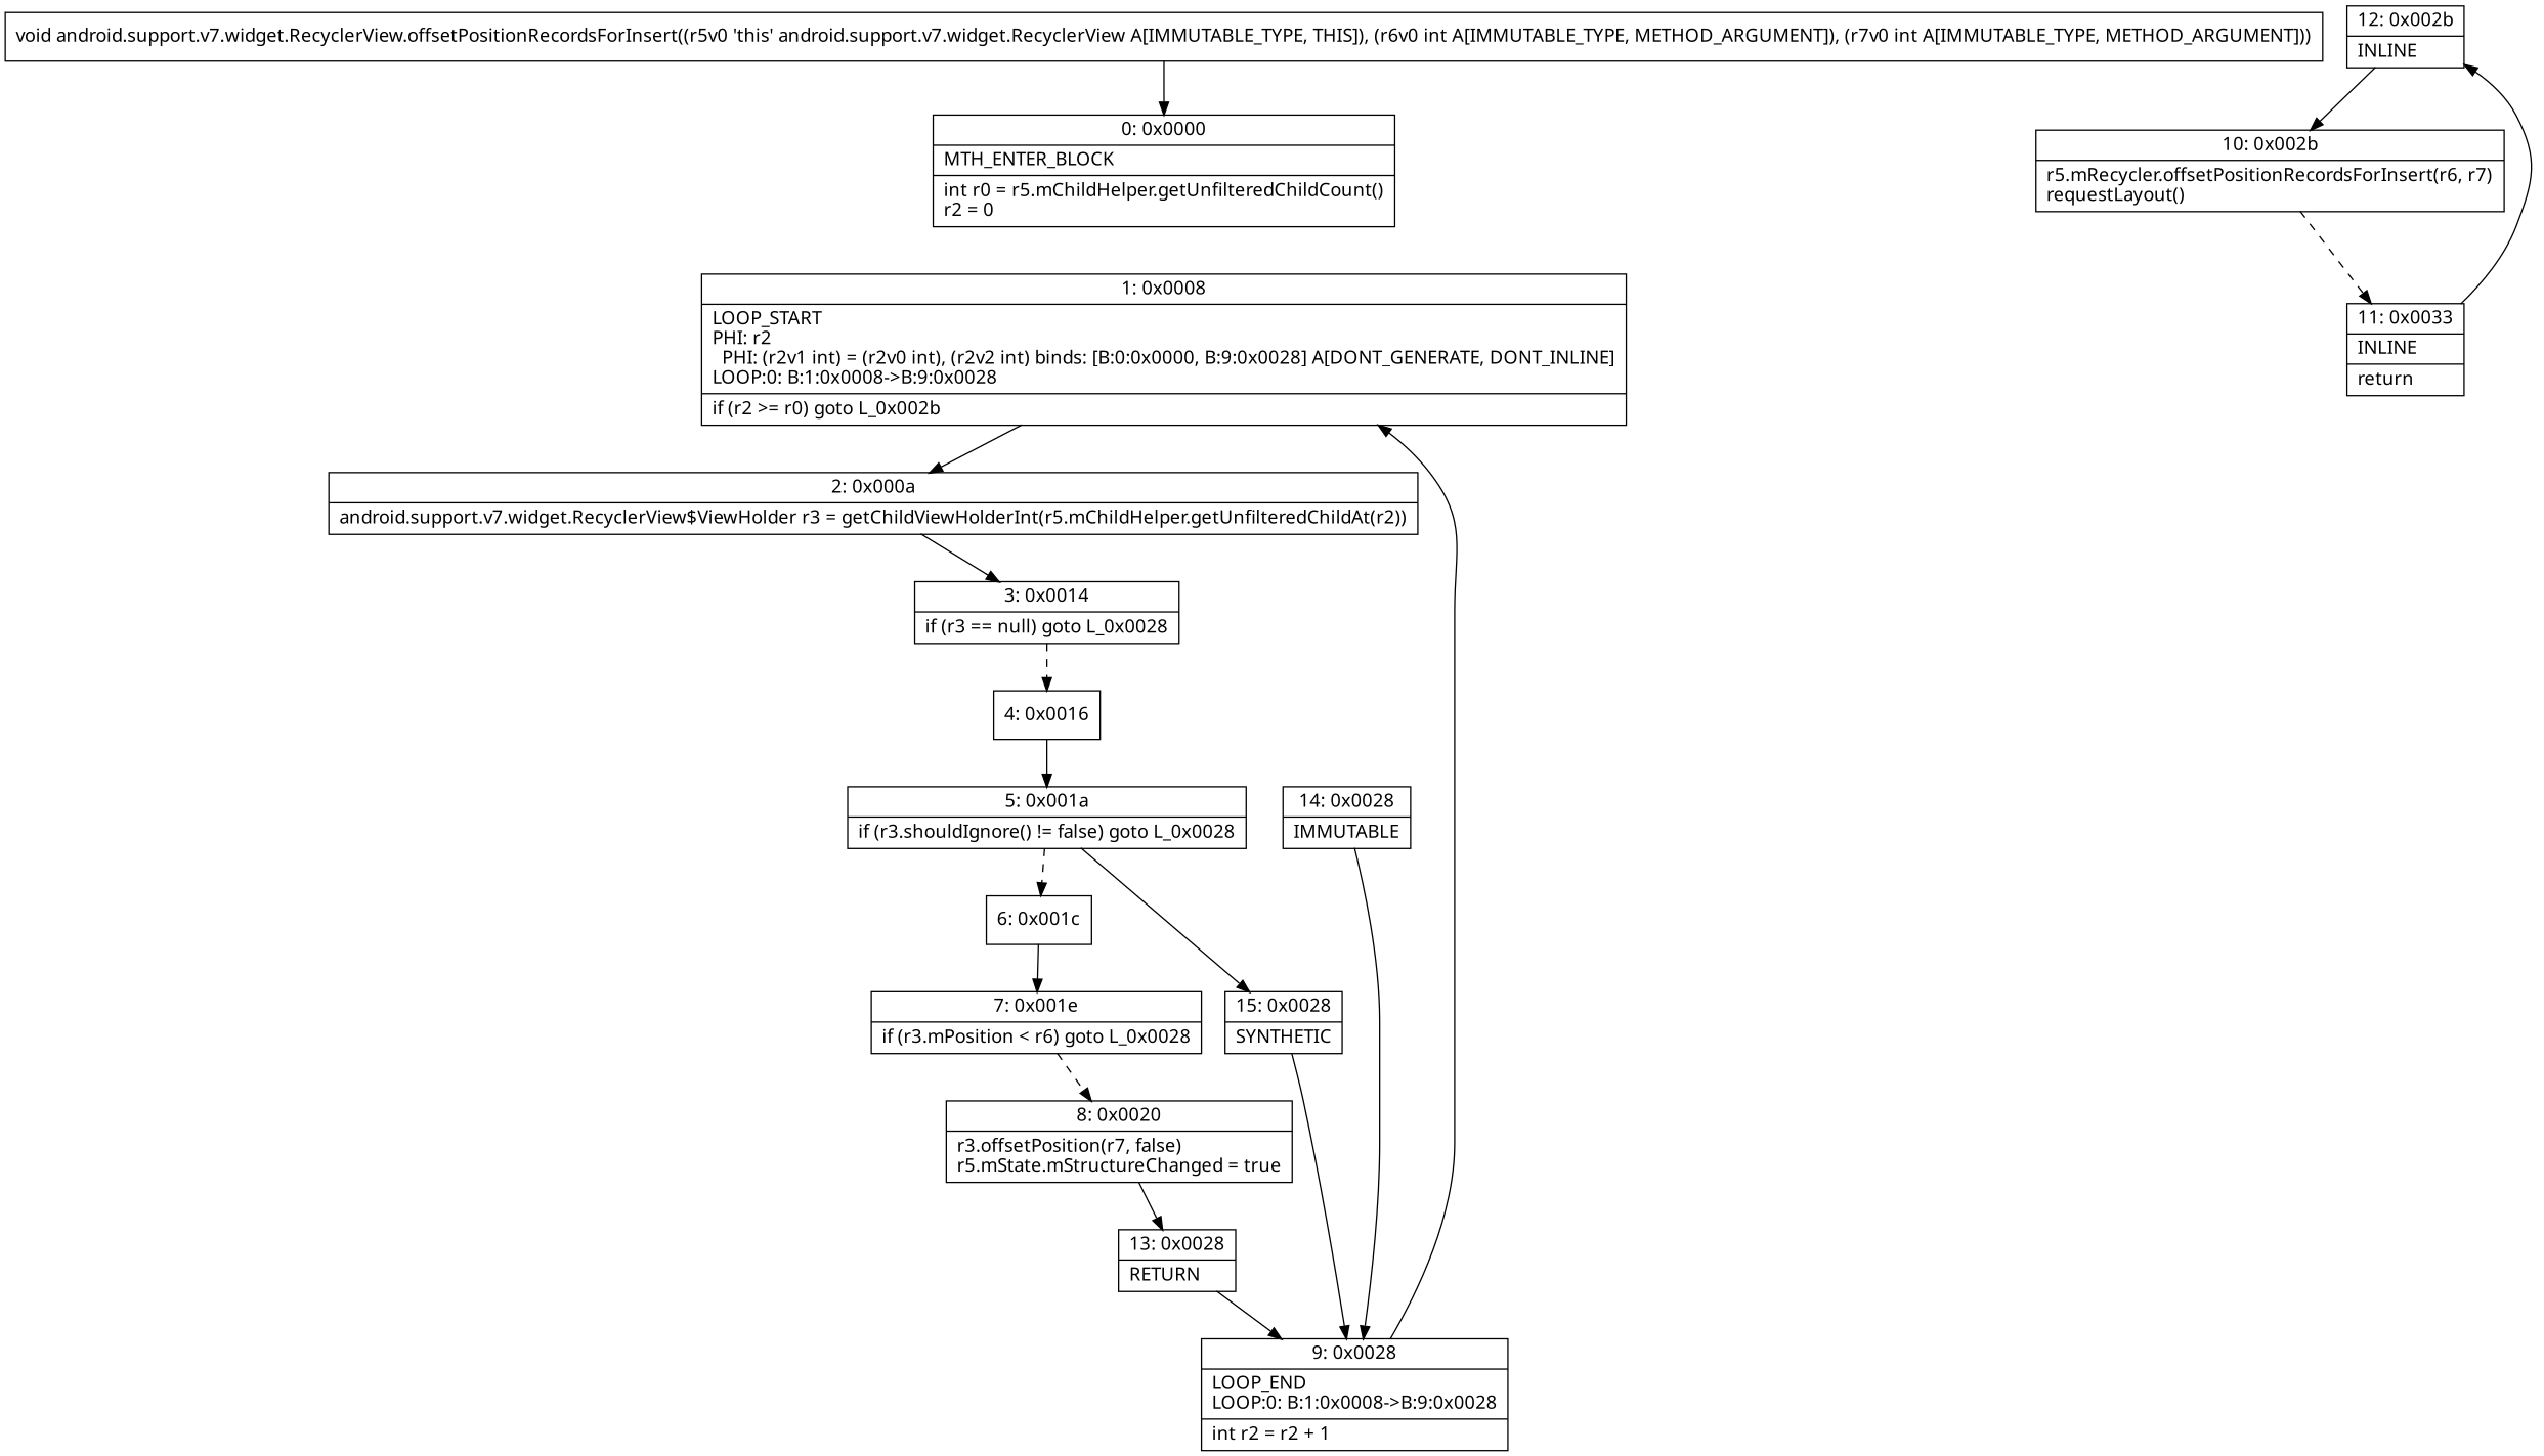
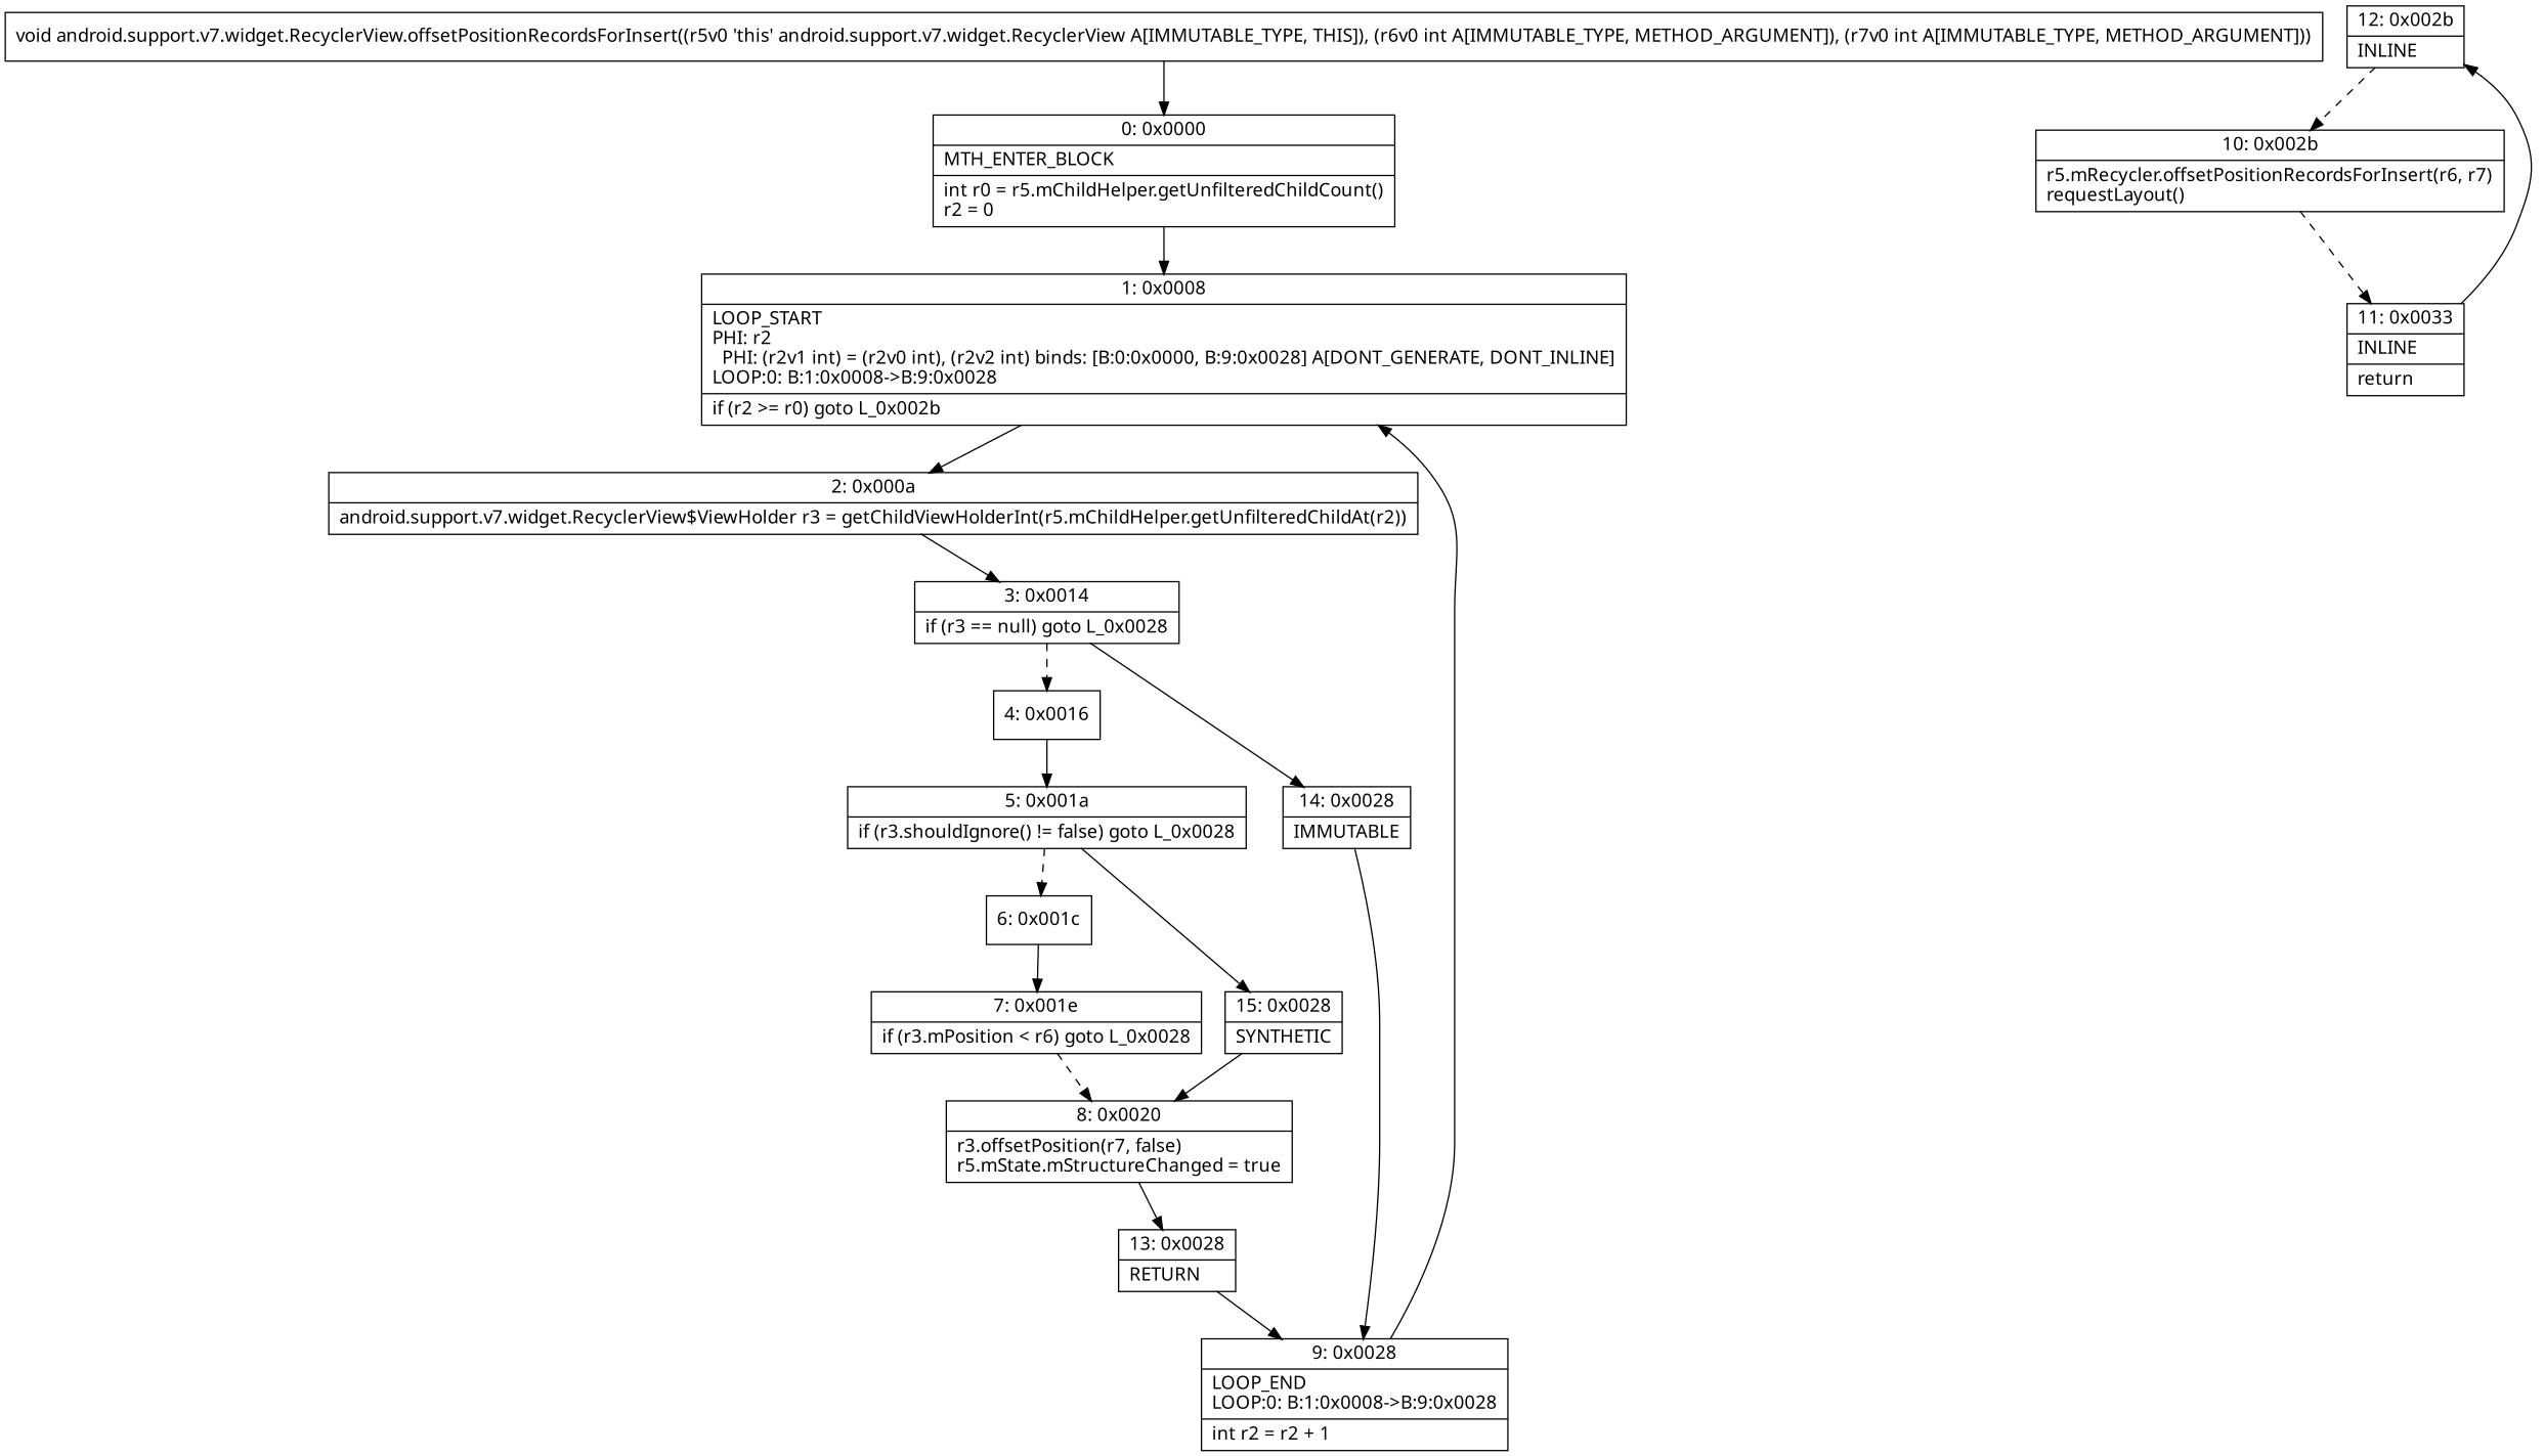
  digraph {
    fontname="Noto Sans"
    node [fontname="Noto Sans" shape=record]
    edge [fontname="Noto Sans"]
    n1 [label="{0\:\ 0x0000|MTH_ENTER_BLOCK\l|int r0 = r5.mChildHelper.getUnfilteredChildCount()\lr2 = 0\l}"]
    n2 [label="{1\:\ 0x0008|LOOP_START\lPHI: r2 \l  PHI: (r2v1 int) = (r2v0 int), (r2v2 int) binds: [B:0:0x0000, B:9:0x0028] A[DONT_GENERATE, DONT_INLINE]\lLOOP:0: B:1:0x0008\-\>B:9:0x0028\l|if (r2 \>= r0) goto L_0x002b\l}"]
    n3 [label="{2\:\ 0x000a|android.support.v7.widget.RecyclerView$ViewHolder r3 = getChildViewHolderInt(r5.mChildHelper.getUnfilteredChildAt(r2))\l}"]
    n4 [label="{3\:\ 0x0014|if (r3 == null) goto L_0x0028\l}"]
    n5 [label="{12\:\ 0x002b|INLINE\l}"]
    n6 [label="{10\:\ 0x002b|r5.mRecycler.offsetPositionRecordsForInsert(r6, r7)\lrequestLayout()\l}"]
    n7 [label="{4\:\ 0x0016}"]
    n8 [label="{14\:\ 0x0028|IMMUTABLE\l}"]
    n9 [label="{5\:\ 0x001a|if (r3.shouldIgnore() != false) goto L_0x0028\l}"]
    n10 [label="{9\:\ 0x0028|LOOP_END\lLOOP:0: B:1:0x0008\-\>B:9:0x0028\l|int r2 = r2 + 1\l}"]
    n11 [label="{6\:\ 0x001c}"]
    n12 [label="{15\:\ 0x0028|SYNTHETIC\l}"]
    n13 [label="{7\:\ 0x001e|if (r3.mPosition \< r6) goto L_0x0028\l}"]
    n14 [label="{8\:\ 0x0020|r3.offsetPosition(r7, false)\lr5.mState.mStructureChanged = true\l}"]
    n15 [label="{13\:\ 0x0028|RETURN\l}"]
    n16 [label="{11\:\ 0x0033|INLINE\l|return\l}"]
    n17 [label="{void android.support.v7.widget.RecyclerView.offsetPositionRecordsForInsert((r5v0 'this' android.support.v7.widget.RecyclerView A[IMMUTABLE_TYPE, THIS]), (r6v0 int A[IMMUTABLE_TYPE, METHOD_ARGUMENT]), (r7v0 int A[IMMUTABLE_TYPE, METHOD_ARGUMENT])) }"]
+   n1 -> n2
    n2 -> n3 [style=solid]
    n3 -> n4
    n4 -> n7 [style=dashed]
-   n5 -> n6
+   n4 -> n8
+   n5 -> n6 [style=dashed]
    n6 -> n16 [style=dashed]
    n7 -> n9
    n8 -> n10
    n9 -> n11 [style=dashed]
    n9 -> n12
    n10 -> n2
    n11 -> n13
-   n12 -> n10
+   n12 -> n14
    n13 -> n14 [style=dashed]
    n14 -> n15
    n15 -> n10
    n16 -> n5
    n17 -> n1
  }
